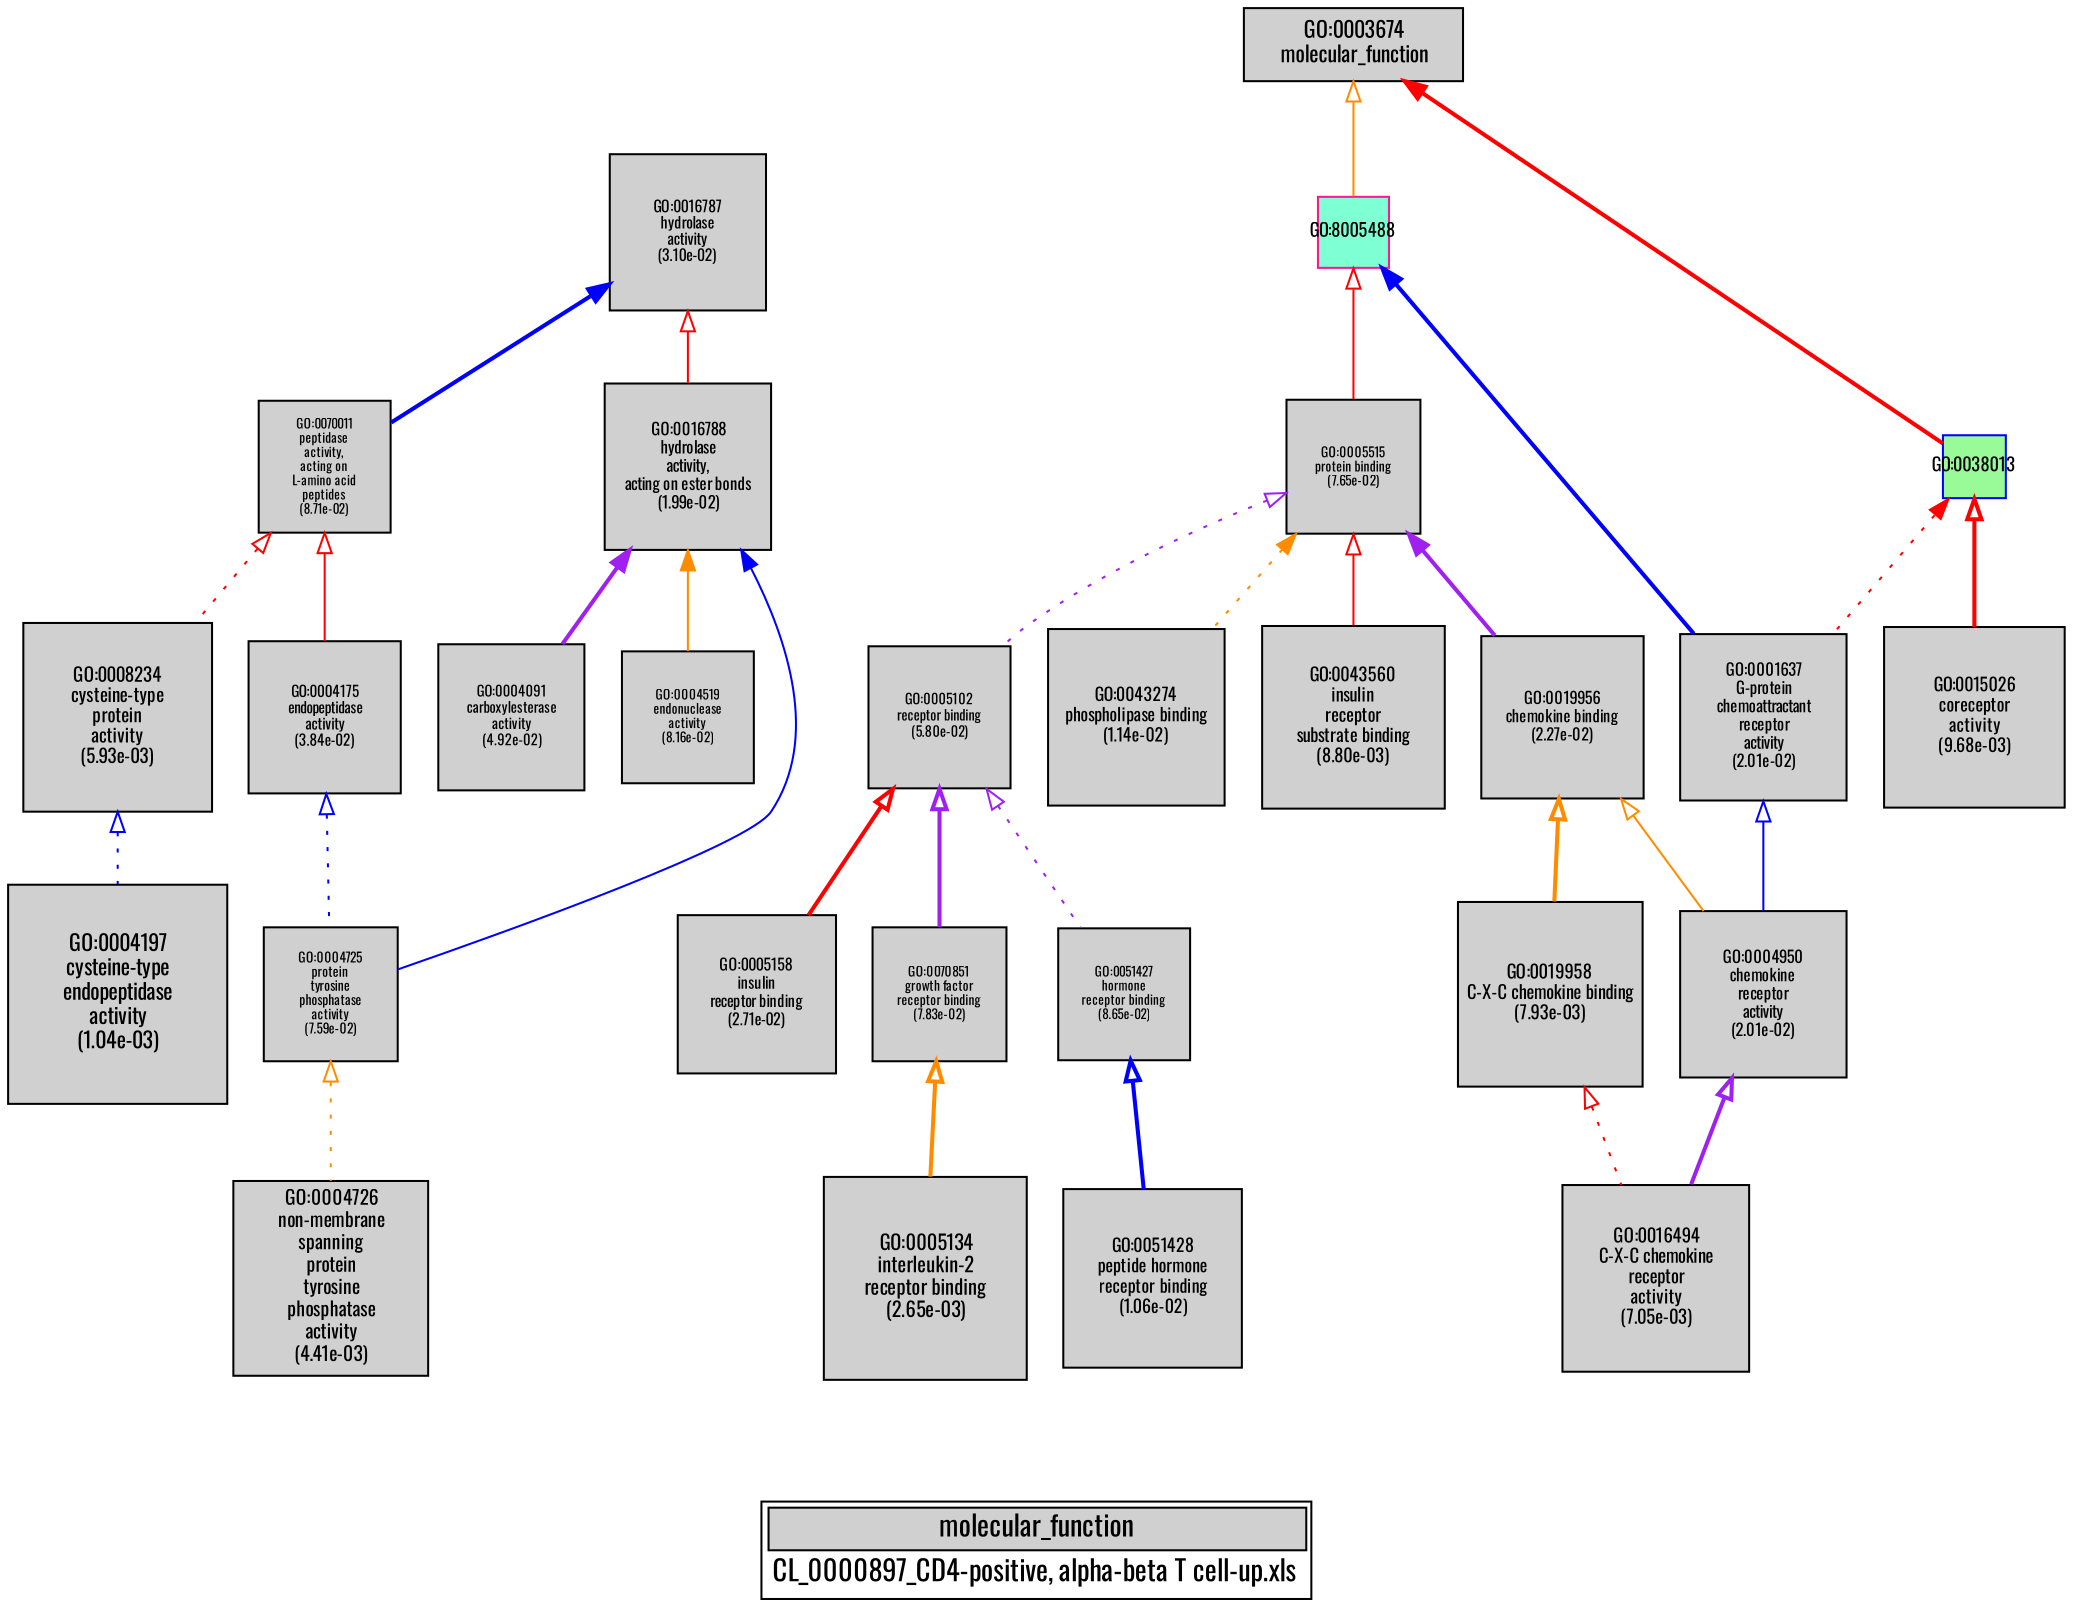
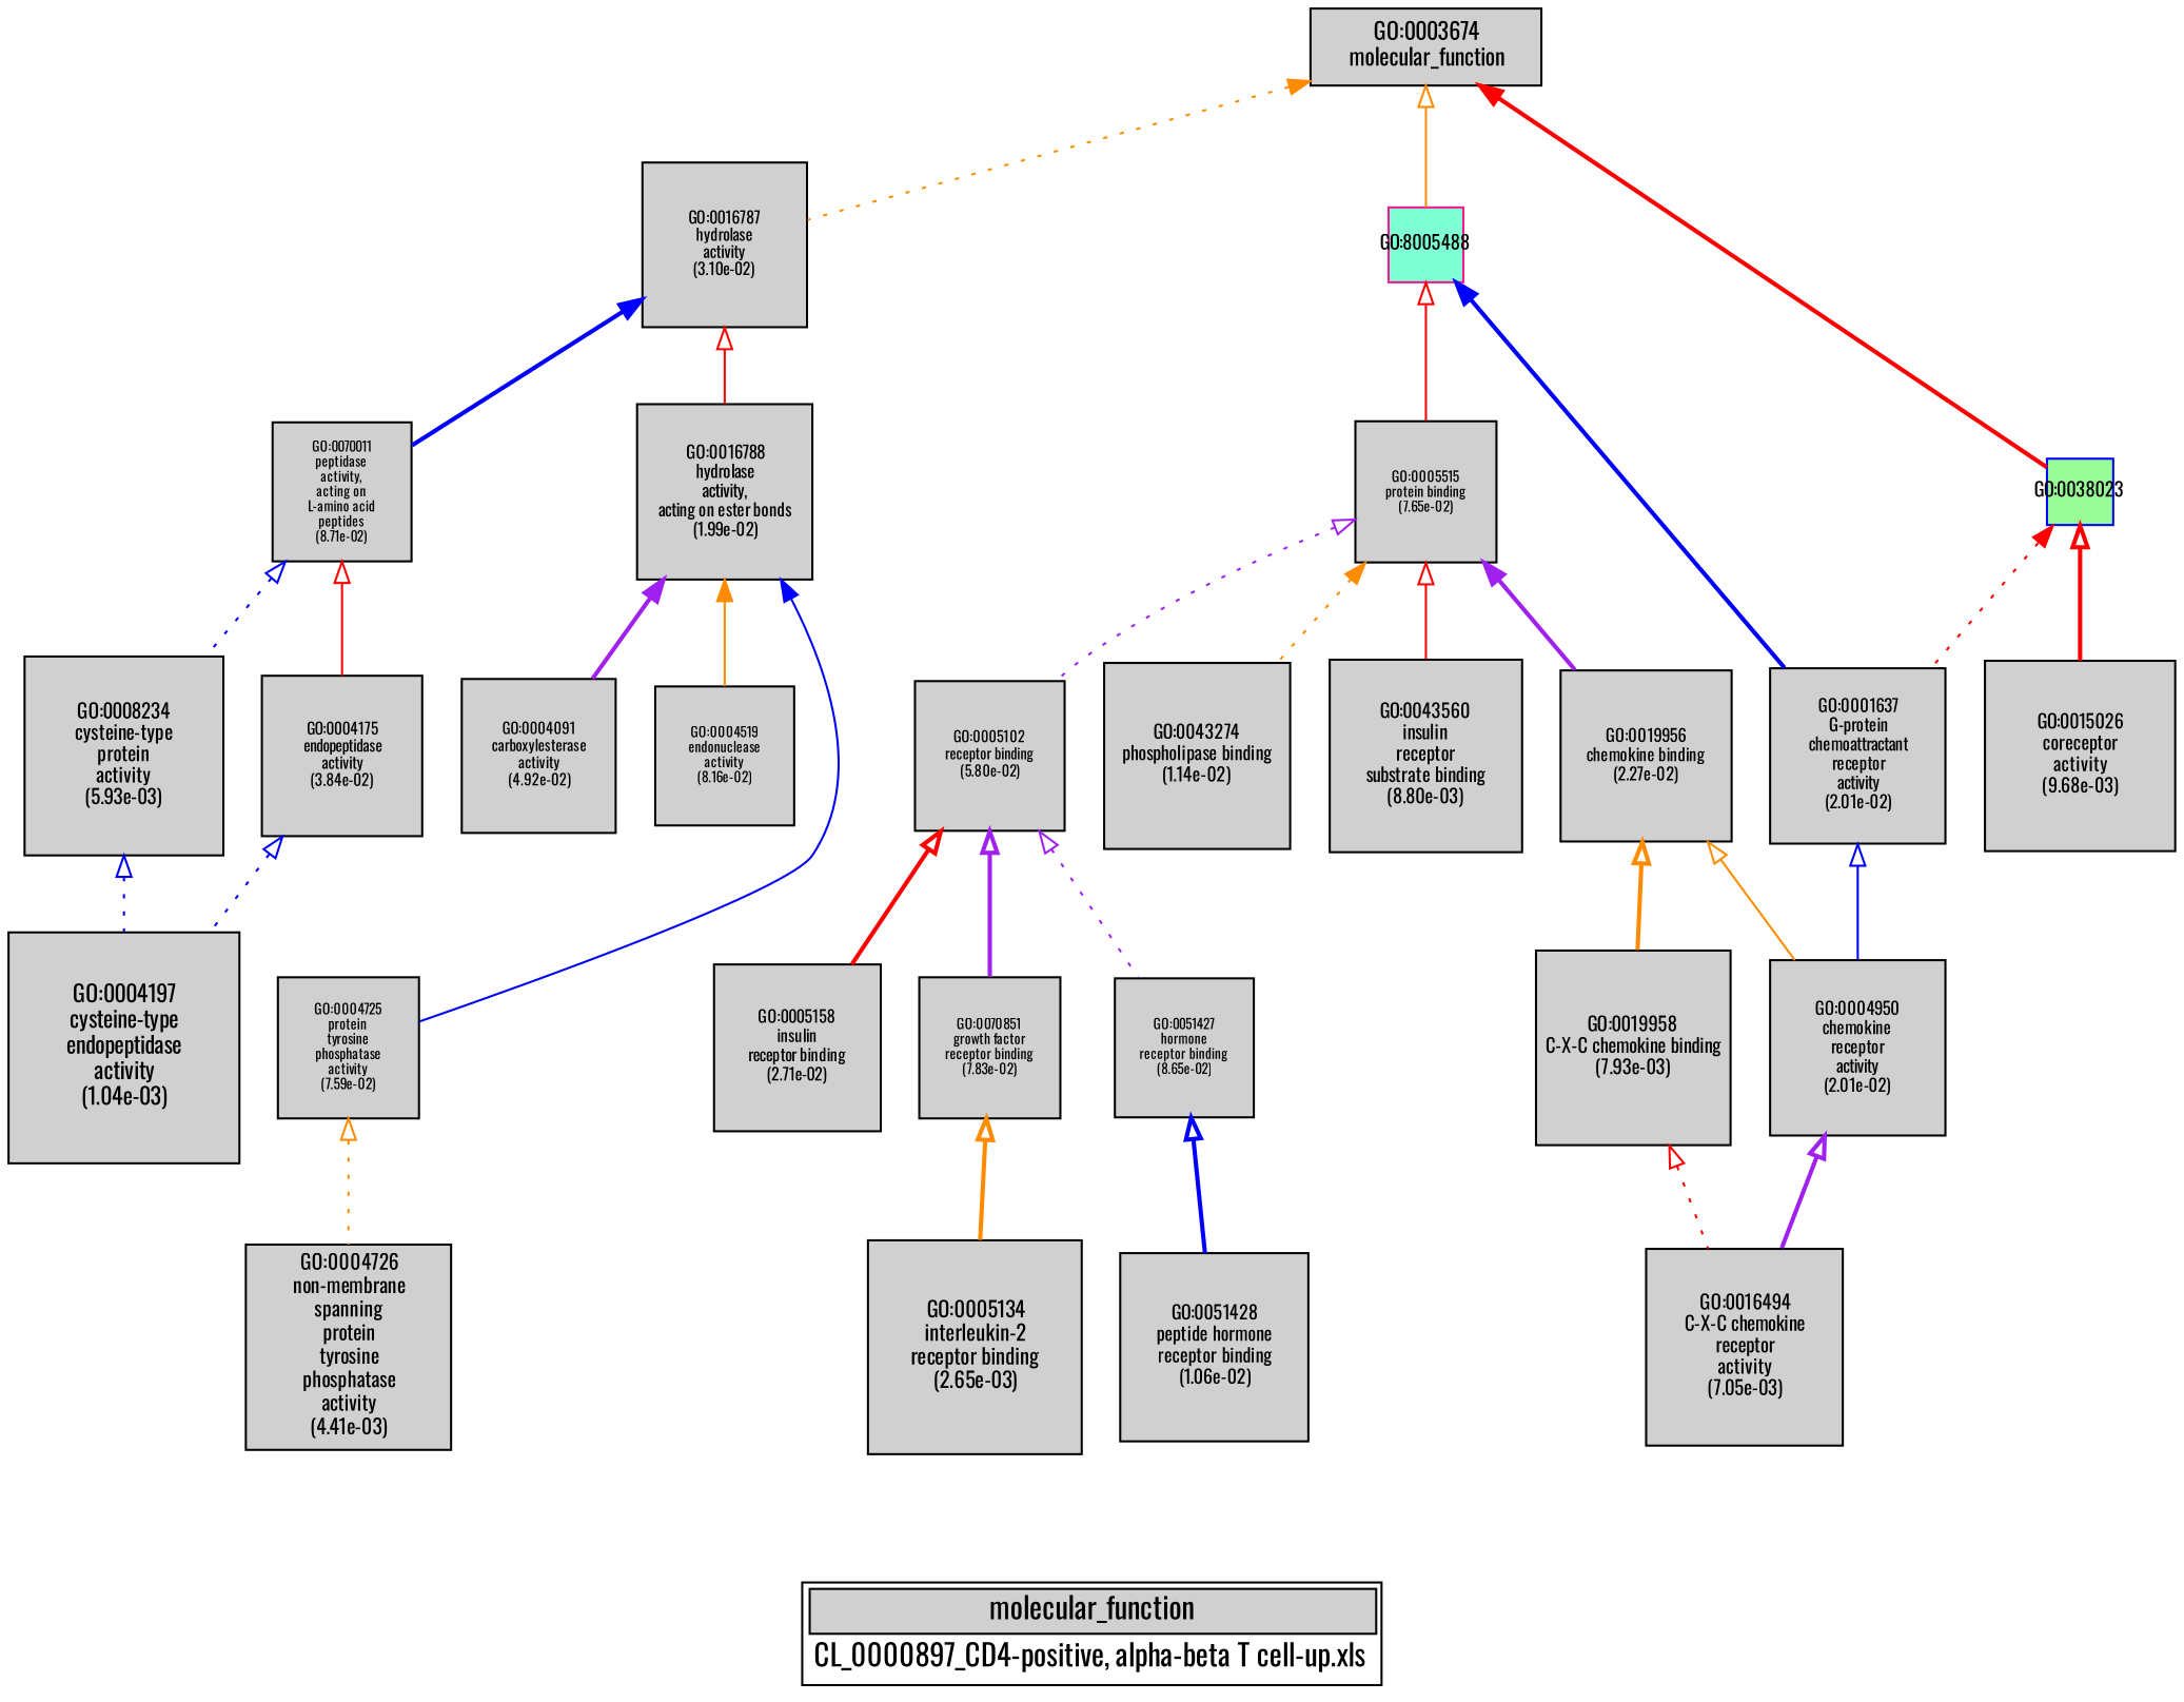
  digraph {
    bgcolor="#FFFFFF"
    fontname=Oswald
    label=<<TABLE COLOR="black" BGCOLOR="white"><TR><TD COLSPAN="2" BGCOLOR="#D0D0D0"><FONT COLOR="black">molecular_function</FONT></TD></TR><TR><TD BORDER="0">CL_0000897_CD4-positive, alpha-beta T cell-up.xls</TD></TR></TABLE>>
    node [color=black fillcolor="#D0D0D0" fixedsize=true fontcolor=black fontname=Oswald fontsize=9 shape=box style=filled]
    edge [arrowtail=empty color=red dir=back fontname=Oswald style=bold weight=5.0]
    n1 [fontsize=6.64292114798 height=0.92262793722 label=<<TABLE BORDER="0"><TR><TD>GO:0004725<BR/>protein<BR/>tyrosine<BR/>phosphatase<BR/>activity<BR/>(7.59e-02)</TD></TR></TABLE>> width=0.92262793722]
    n2 [fontsize=7.46016316834 height=1.03613377338 label=<<TABLE BORDER="0"><TR><TD>GO:0004175<BR/>endopeptidase<BR/>activity<BR/>(3.84e-02)</TD></TR></TABLE>> width=1.03613377338]
    n3 [fontsize=6.46520173282 height=0.897944685114 label=<<TABLE BORDER="0"><TR><TD>GO:0070011<BR/>peptidase<BR/>activity,<BR/>acting on<BR/>L-amino acid<BR/>peptides<BR/>(8.71e-02)</TD></TR></TABLE>> width=0.897944685114]
    n4 [fontsize=8.03158244244 height=1.11549756145 label=<<TABLE BORDER="0"><TR><TD>GO:0019956<BR/>chemokine binding<BR/>(2.27e-02)</TD></TR></TABLE>> width=1.11549756145]
    n5 [fontsize=6.63241495778 height=0.921168744135 label=<<TABLE BORDER="0"><TR><TD>GO:0005515<BR/>protein binding<BR/>(7.65e-02)</TD></TR></TABLE>> width=0.921168744135]
    n6 [fontsize=9.34066603308 height=1.29731472682 label=<<TABLE BORDER="0"><TR><TD>GO:0008234<BR/>cysteine-type<BR/>protein<BR/>activity<BR/>(5.93e-03)</TD></TR></TABLE>> width=1.29731472682]
    n7 [fontsize=9.18232760309 height=1.27532327821 label=<<TABLE BORDER="0"><TR><TD>GO:0016494<BR/>C-X-C chemokine<BR/>receptor<BR/>activity<BR/>(7.05e-03)</TD></TR></TABLE>> width=1.27532327821]
    n8 [color=deeppink fillcolor=aquamarine height=0.47973203021 label="GO:8005488" width=0.47973203021]
    n9 [fontsize=8.88539768499 height=1.2340830118 label=<<TABLE BORDER="0"><TR><TD>GO:0015026<BR/>coreceptor<BR/>activity<BR/>(9.68e-03)</TD></TR></TABLE>> width=1.2340830118]
    n10 [fontsize=7.69850005356 height=1.06923611855 label=<<TABLE BORDER="0"><TR><TD>GO:0016787<BR/>hydrolase<BR/>activity<BR/>(3.10e-02)</TD></TR></TABLE>> width=1.06923611855]
    n11 [fontsize=10.0433035832 height=1.39490327545 label=<<TABLE BORDER="0"><TR><TD>GO:0005134<BR/>interleukin-2<BR/>receptor binding<BR/>(2.65e-03)</TD></TR></TABLE>> width=1.39490327545]
    n12 [fontsize=8.80259573633 height=1.22258274116 label=<<TABLE BORDER="0"><TR><TD>GO:0051428<BR/>peptide hormone<BR/>receptor binding<BR/>(1.06e-02)</TD></TR></TABLE>> width=1.22258274116]
    n13 [fontsize=8.15837323717 height=1.13310739405 label=<<TABLE BORDER="0"><TR><TD>GO:0001637<BR/>G-protein<BR/>chemoattractant<BR/>receptor<BR/>activity<BR/>(2.01e-02)</TD></TR></TABLE>> width=1.13310739405]
    n14 [fontsize=8.17281826049 height=1.13511364729 label=<<TABLE BORDER="0"><TR><TD>GO:0016788<BR/>hydrolase<BR/>activity,<BR/>acting on ester bonds<BR/>(1.99e-02)</TD></TR></TABLE>> width=1.13511364729]
    n15 [fontsize=6.97742962723 height=0.969087448227 label=<<TABLE BORDER="0"><TR><TD>GO:0005102<BR/>receptor binding<BR/>(5.80e-02)</TD></TR></TABLE>> width=0.969087448227]
    n16 [fontsize=10.8 height=1.5 label=<<TABLE BORDER="0"><TR><TD>GO:0004197<BR/>cysteine-type<BR/>endopeptidase<BR/>activity<BR/>(1.04e-03)</TD></TR></TABLE>> width=1.5]
    n17 [fontsize=10.8 label=<<TABLE BORDER="0"><TR><TD>GO:0003674<BR/>molecular_function</TD></TR></TABLE>> width=1.5]
    n18 [fontsize=7.84640990171 height=1.08977915301 label=<<TABLE BORDER="0"><TR><TD>GO:0005158<BR/>insulin<BR/>receptor binding<BR/>(2.71e-02)</TD></TR></TABLE>> width=1.08977915301]
    n19 [fontsize=7.17249045513 height=0.99617922988 label=<<TABLE BORDER="0"><TR><TD>GO:0004091<BR/>carboxylesterase<BR/>activity<BR/>(4.92e-02)</TD></TR></TABLE>> width=0.99617922988]
    n20 [fontsize=9.60431763939 height=1.33393300547 label=<<TABLE BORDER="0"><TR><TD>GO:0004726<BR/>non-membrane<BR/>spanning<BR/>protein<BR/>tyrosine<BR/>phosphatase<BR/>activity<BR/>(4.41e-03)</TD></TR></TABLE>> width=1.33393300547]
    n21 [fontsize=8.72576307992 height=1.21191153888 label=<<TABLE BORDER="0"><TR><TD>GO:0043274<BR/>phospholipase binding<BR/>(1.14e-02)</TD></TR></TABLE>> width=1.21191153888]
    n22 [fontsize=6.60214155446 height=0.916964104786 label=<<TABLE BORDER="0"><TR><TD>GO:0070851<BR/>growth factor<BR/>receptor binding<BR/>(7.83e-02)</TD></TR></TABLE>> width=0.916964104786]
    n23 [fontsize=6.47392066724 height=0.899155648227 label=<<TABLE BORDER="0"><TR><TD>GO:0051427<BR/>hormone<BR/>receptor binding<BR/>(8.65e-02)</TD></TR></TABLE>> width=0.899155648227]
-   "GO:0038023" [color=blue fillcolor=palegreen height=0.436922857698 width=0.436922857698 label="GO:0038013"]
+   "GO:0038023" [color=blue fillcolor=palegreen height=0.436922857698 width=0.436922857698]
    n25 [fontsize=8.15837323717 height=1.13310739405 label=<<TABLE BORDER="0"><TR><TD>GO:0004950<BR/>chemokine<BR/>receptor<BR/>activity<BR/>(2.01e-02)</TD></TR></TABLE>> width=1.13310739405]
    n26 [fontsize=8.9752569231 height=1.24656346154 label=<<TABLE BORDER="0"><TR><TD>GO:0043560<BR/>insulin<BR/>receptor<BR/>substrate binding<BR/>(8.80e-03)</TD></TR></TABLE>> width=1.24656346154]
    n27 [fontsize=6.54949496152 height=0.909652077989 label=<<TABLE BORDER="0"><TR><TD>GO:0004519<BR/>endonuclease<BR/>activity<BR/>(8.16e-02)</TD></TR></TABLE>> width=0.909652077989]
    n28 [fontsize=9.07359615458 height=1.26022168814 label=<<TABLE BORDER="0"><TR><TD>GO:0019958<BR/>C-X-C chemokine binding<BR/>(7.93e-03)</TD></TR></TABLE>> width=1.26022168814]
    subgraph sub_1 {
      n1
      n2
      n3
      n4
      n5
      n6
      n7
      n8
      n9
      n10
      n11
      n12
      n13
      n14
      n15
      n16
      n17
      n18
      n19
      n20
      n21
      n22
      n23
      "GO:0038023"
      n25
      n26
      n27
      n28
    }
    subgraph sub_2 {
      n19
      n21
      n27
      subgraph sub_3 {
        subgraph sub_4 {
        }
        subgraph sub_5 {
        }
      }
      subgraph sub_6 {
      }
      subgraph sub_7 {
        n1
        n2
        n3
        n4
        n5
        n6
        n7
        n8
        n9
        n10
        n11
        n12
        n13
        n14
        n15
        n16
        n17
        n18
        n20
        n22
        n23
        "GO:0038023"
        n25
        n26
        n28
      }
    }
    n1 -> n20 [color=darkorange style=dotted]
-   n2 -> n1 [color=blue style=dotted]
+   n2 -> n16 [color=blue style=dotted]
    n3 -> n2 [style=solid]
-   n3 -> n6 [style=dotted]
+   n3 -> n6 [color=blue style=dotted]
    n4 -> n25 [color=darkorange style=solid]
    n4 -> n28 [color=darkorange]
    n5 -> n4 [color=purple weight=1 arrowtail=""]
    n5 -> n15 [color=purple style=dotted]
    n5 -> n21 [color=darkorange style=dotted weight=1 arrowtail=""]
    n5 -> n26 [style=solid]
    n6 -> n16 [color=blue style=dotted]
    n8 -> n5 [style=solid]
    n8 -> n13 [color=blue weight=1 arrowtail=""]
    n10 -> n3 [color=blue weight=1 arrowtail=""]
    n10 -> n14 [style=solid]
    n13 -> n25 [color=blue style=solid]
    n14 -> n1 [color=blue style=solid weight=1 arrowtail=""]
    n14 -> n19 [color=purple weight=1 arrowtail=""]
    n14 -> n27 [color=darkorange style=solid weight=1 arrowtail=""]
    n15 -> n18
    n15 -> n22 [color=purple]
    n15 -> n23 [color=purple style=dotted]
    n17 -> n8 [color=darkorange style=solid]
+   n17 -> n10 [color=darkorange style=dotted weight=1 arrowtail=""]
    n17 -> "GO:0038023" [weight=1 arrowtail=""]
    n22 -> n11 [color=darkorange]
    n23 -> n12 [color=blue]
    "GO:0038023" -> n9
    "GO:0038023" -> n13 [style=dotted weight=1 arrowtail=""]
    n25 -> n7 [color=purple]
    n28 -> n7 [style=dotted]
  }
